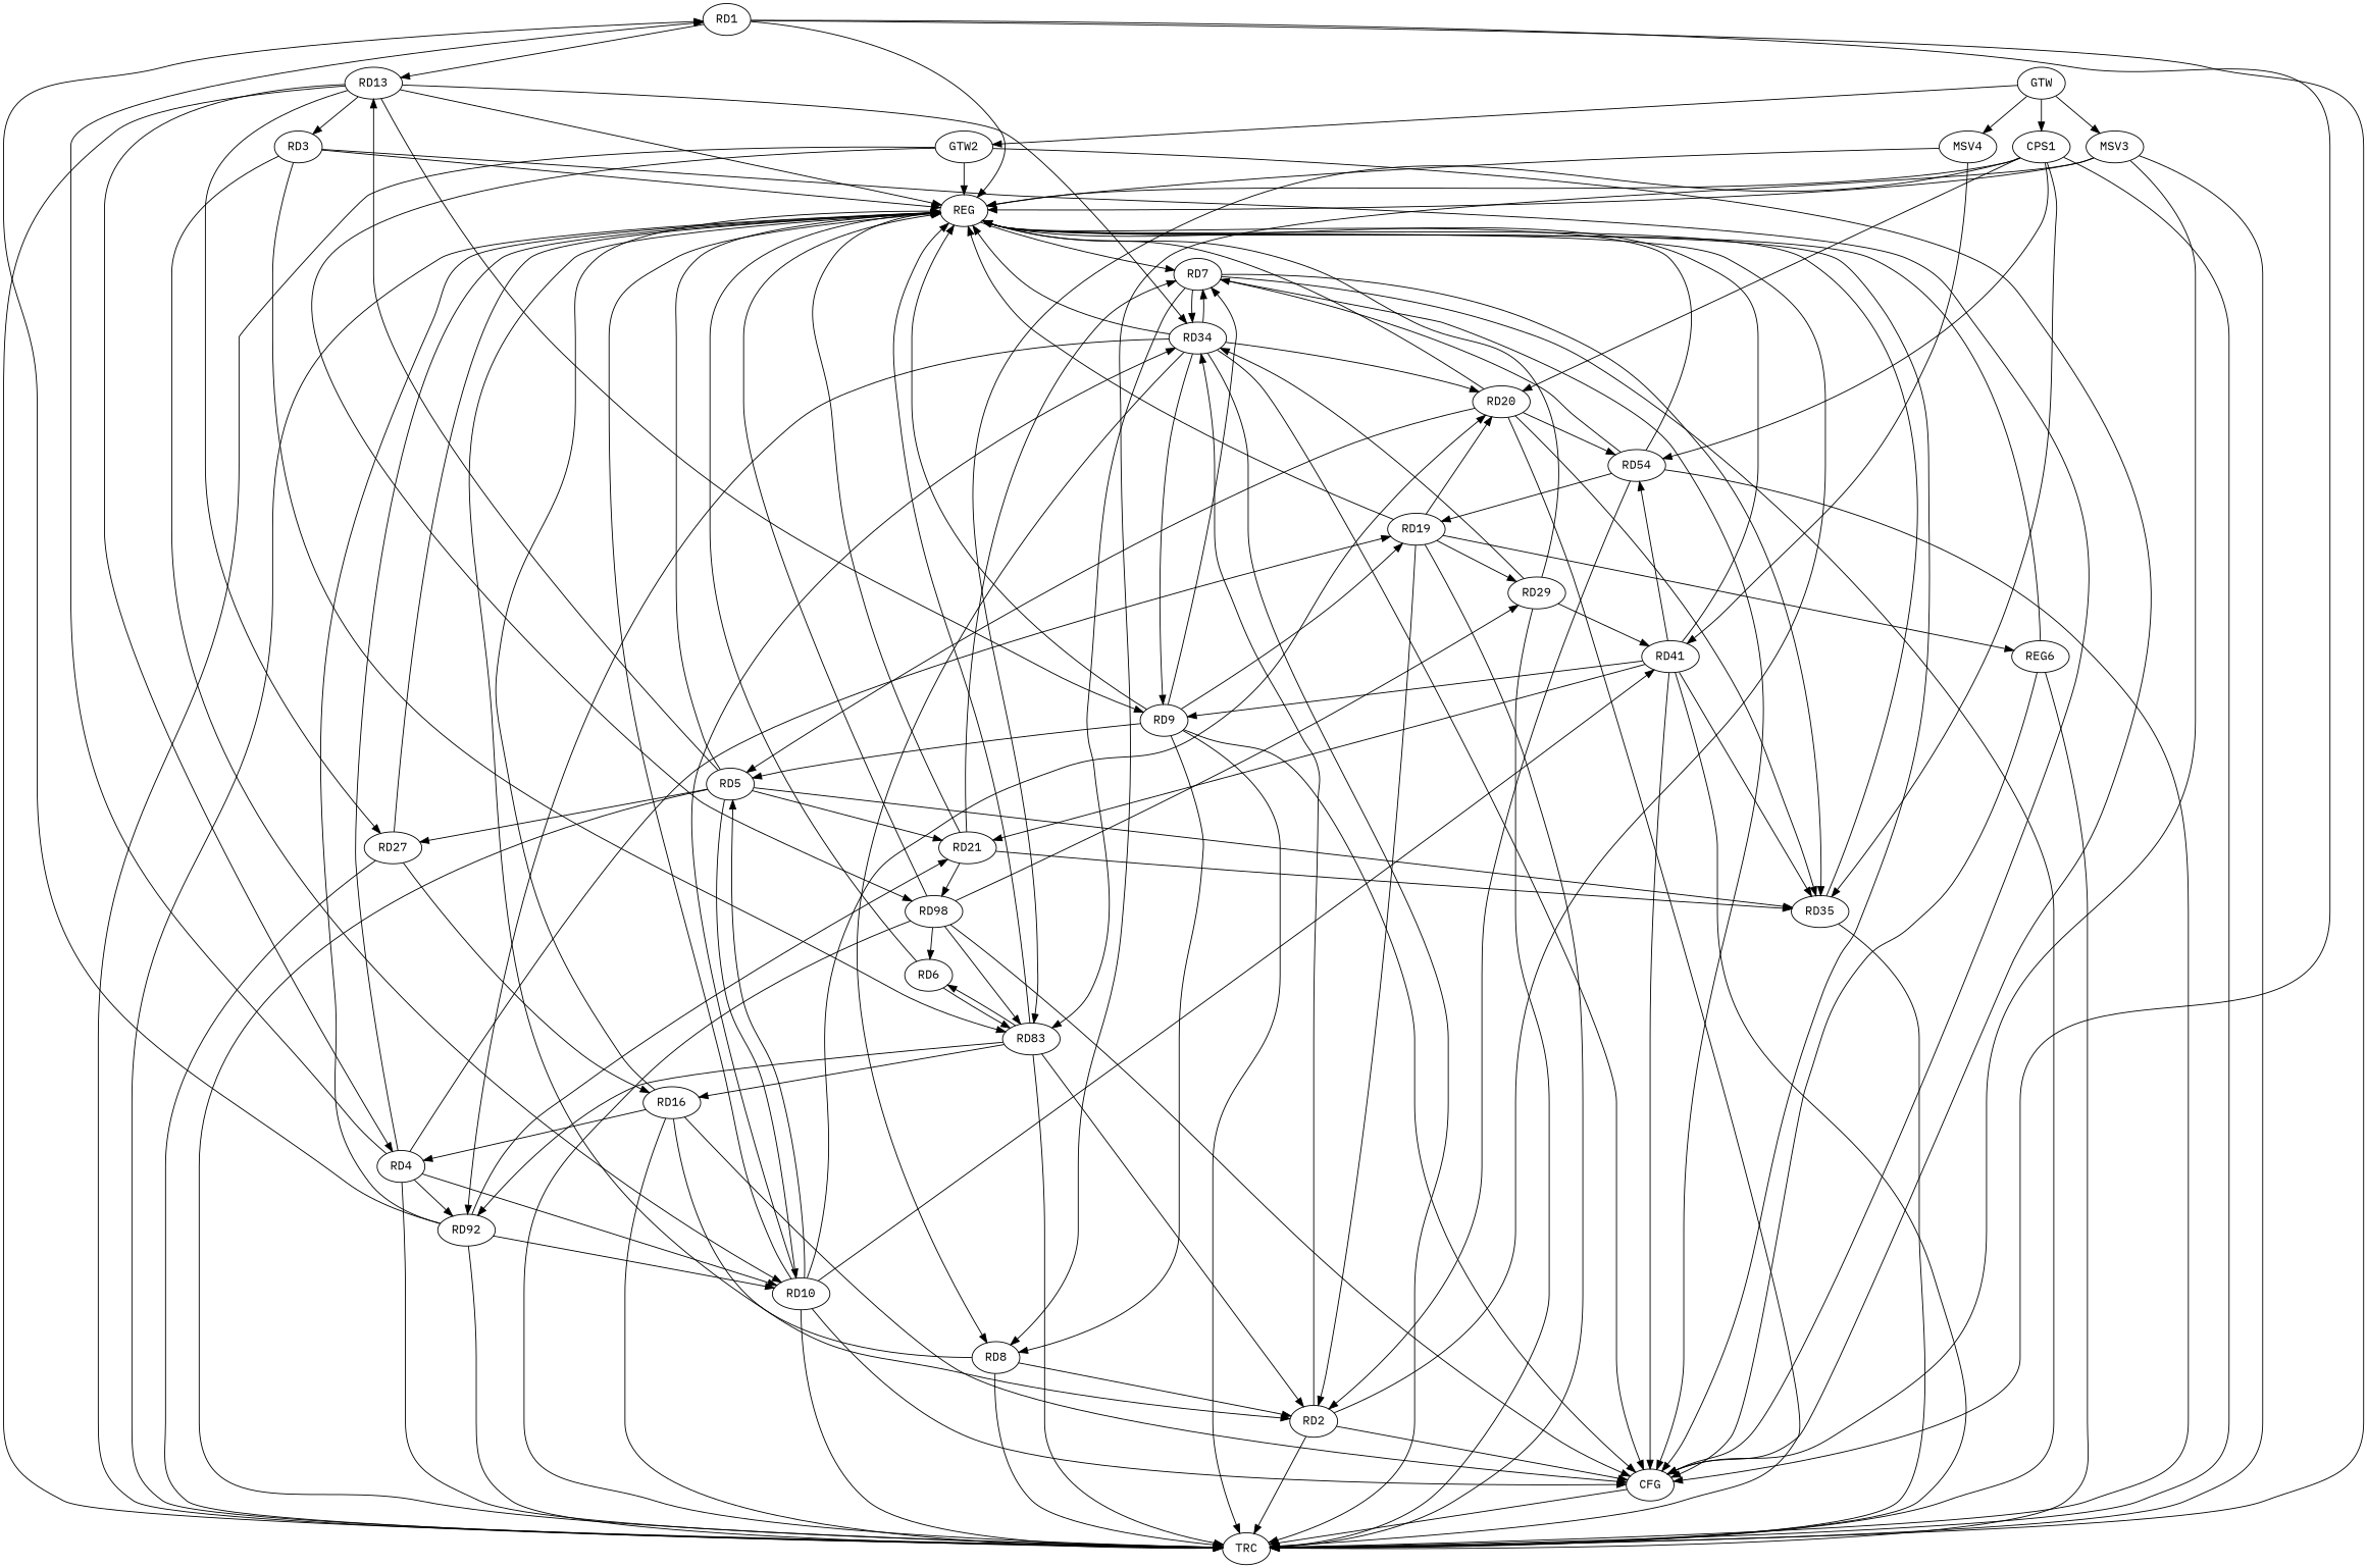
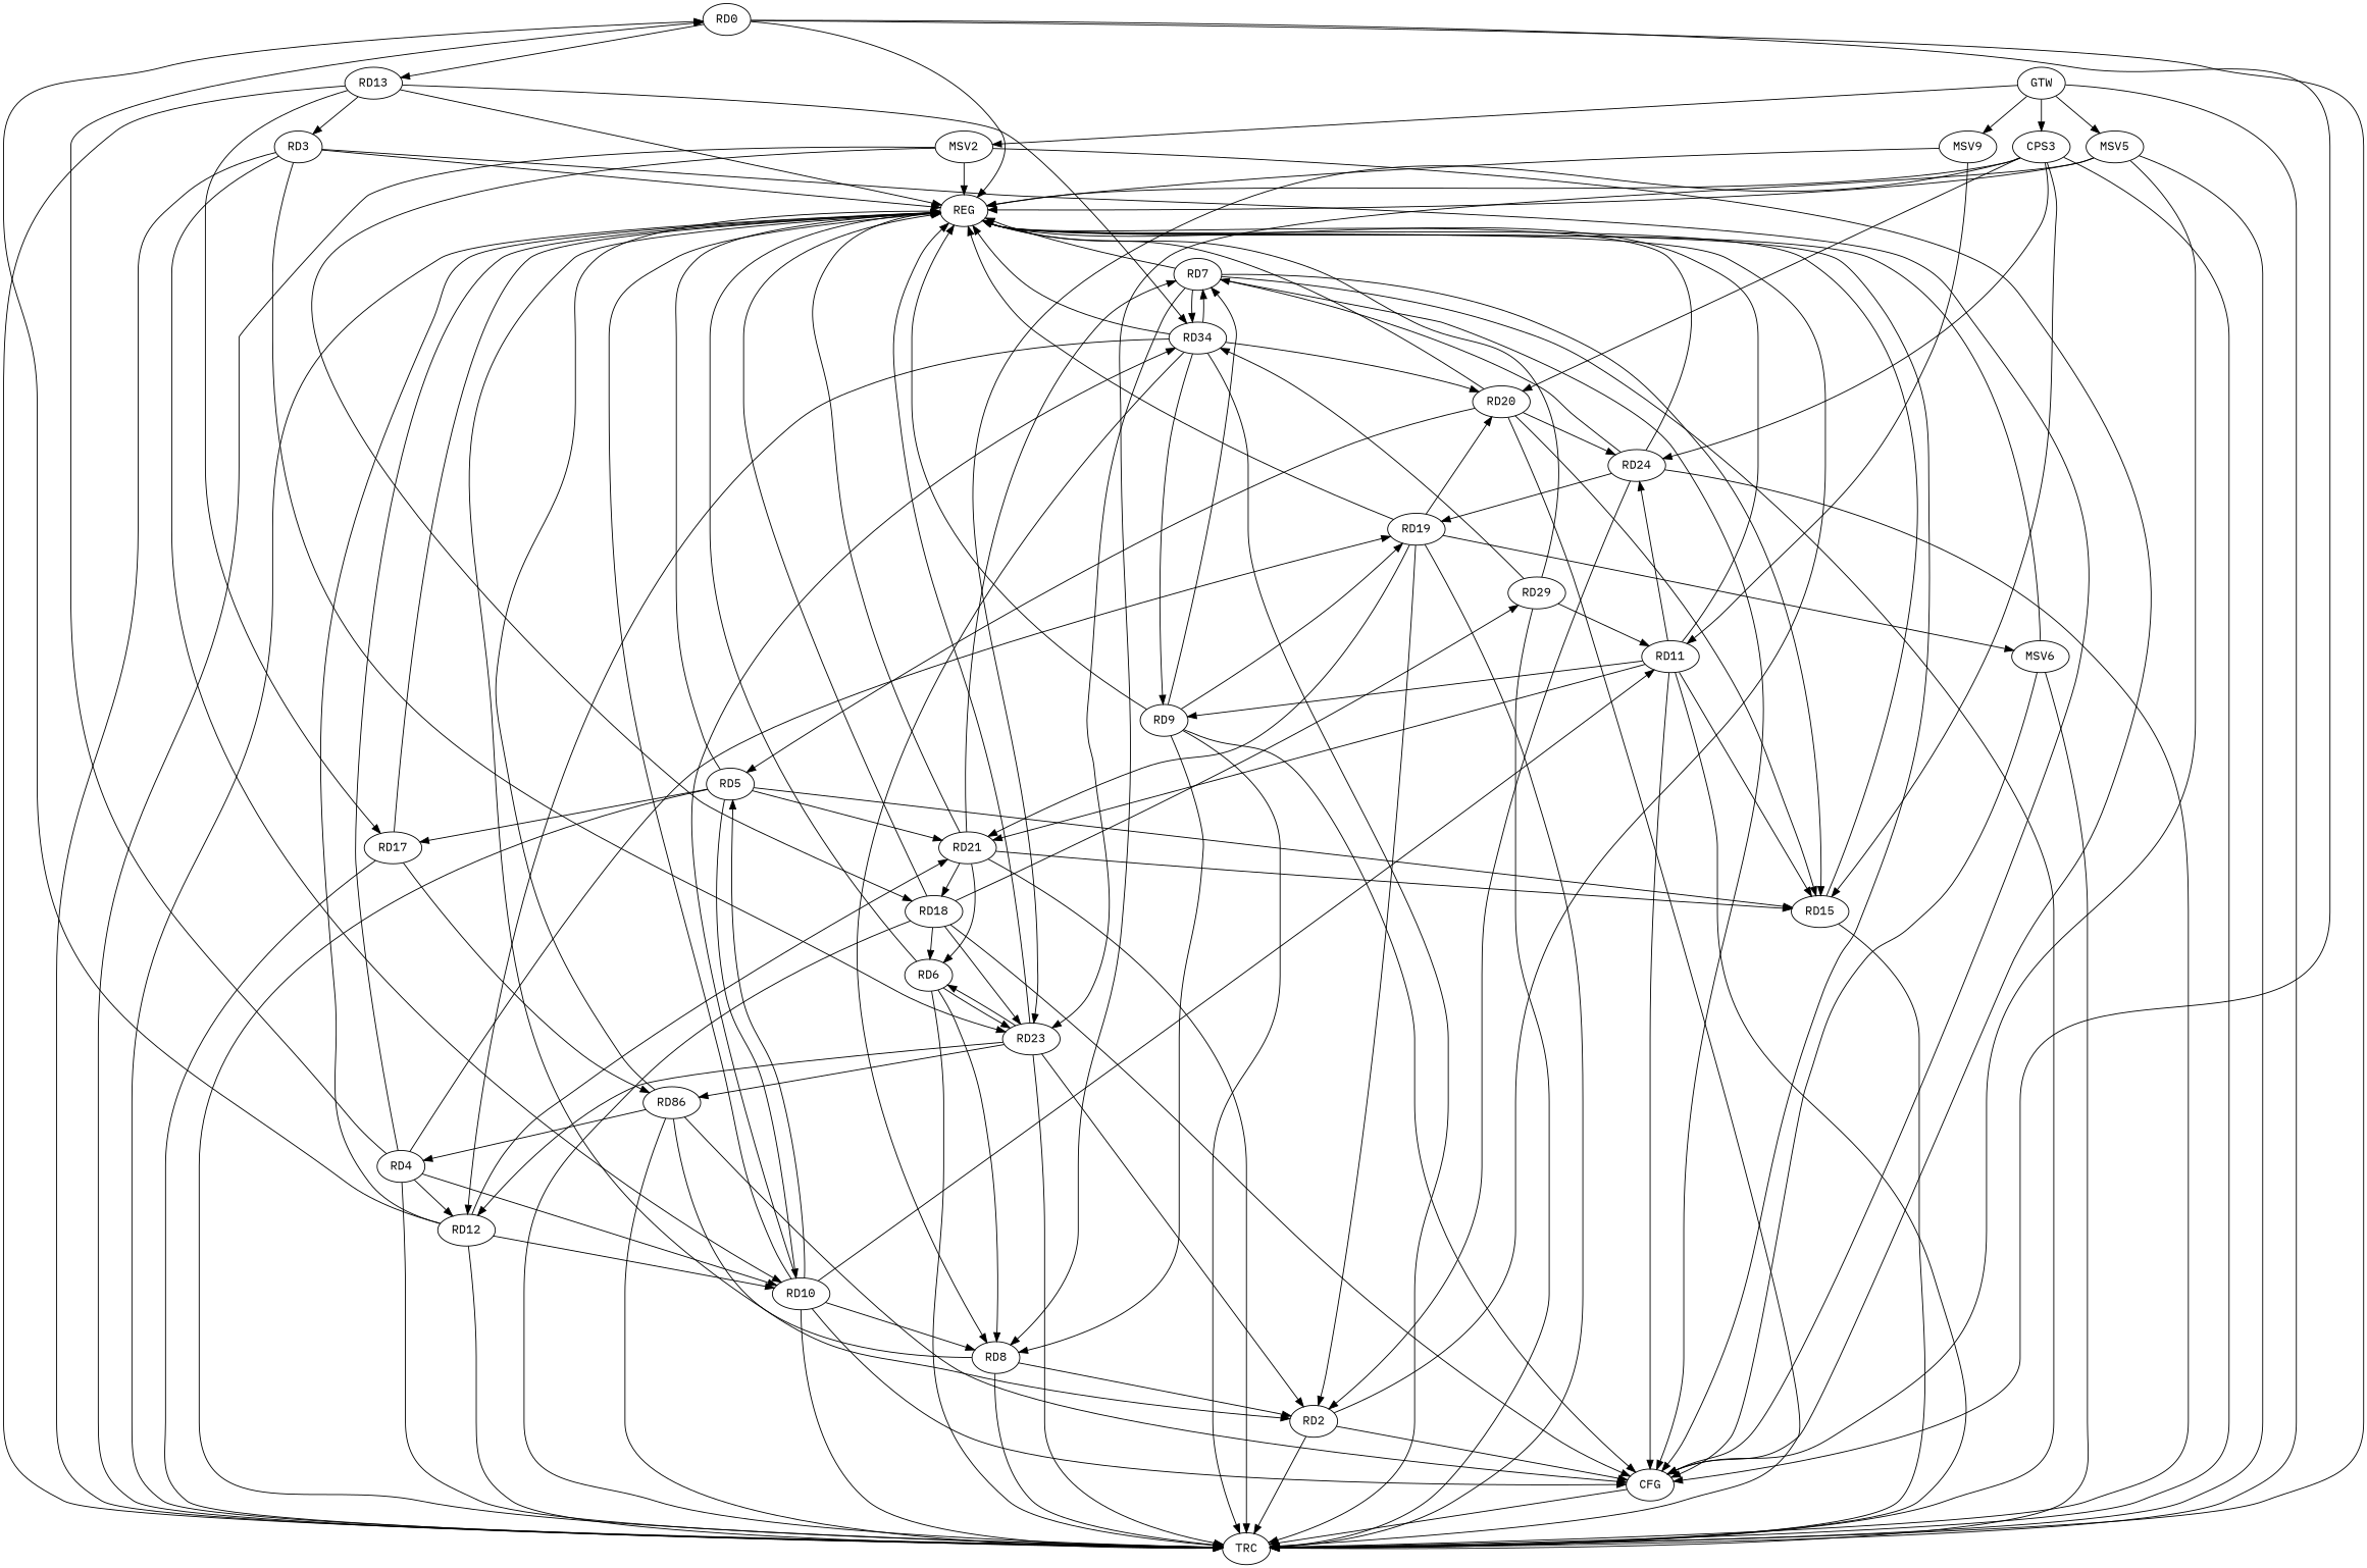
  strict digraph {
    fontname="IBM Plex Mono"
    node [fontname="IBM Plex Mono"]
    edge [fontname="IBM Plex Mono"]
-   n1 [label=RD1]
+   n1 [label=RD0]
    n2 [label=RD13]
    n3 [label=REG]
    n4 [label=CFG]
    n5 [label=TRC]
    n6 [label=RD34]
    n7 [label=RD3]
    n8 [label=RD4]
-   n9 [label=RD27]
+   n9 [label=RD17]
    n10 [label=RD9]
    n11 [label=RD2]
-   n12 [label=RD92]
+   n12 [label=RD12]
    n13 [label=RD8]
    n14 [label=RD7]
    n15 [label=RD20]
    n16 [label=RD10]
-   n17 [label=RD83]
+   n17 [label=RD23]
    n18 [label=RD5]
-   n19 [label=RD41]
+   n19 [label=RD11]
    n20 [label=RD6]
-   n21 [label=RD16]
+   n21 [label=RD86]
    n22 [label=RD19]
    n23 [label=RD21]
    n24 [label=RD29]
-   n25 [label=REG6]
-   n26 [label=RD35]
-   n27 [label=RD98]
-   n28 [label=RD54]
-   n29 [label=CPS1]
+   n25 [label=MSV6]
+   n26 [label=RD15]
+   n27 [label=RD18]
+   n28 [label=RD24]
+   n29 [label=CPS3]
    n30 [label=GTW]
-   n31 [label=GTW2]
-   n32 [label=MSV4]
-   n33 [label=MSV3]
+   n31 [label=MSV2]
+   n32 [label=MSV9]
+   n33 [label=MSV5]
    n1 -> n2
    n1 -> n3
    n1 -> n4
    n1 -> n5
    n2 -> n3
    n2 -> n5
    n2 -> n6
    n2 -> n7
-   n2 -> n8
    n2 -> n9
-   n2 -> n10
    n3 -> n4
    n4 -> n5
    n5 -> n3
    n6 -> n3
-   n6 -> n4
    n6 -> n5
    n6 -> n10
    n6 -> n12
    n6 -> n13
    n6 -> n14
    n6 -> n15
    n7 -> n3
    n7 -> n4
+   n7 -> n5
    n7 -> n16
    n7 -> n17
    n8 -> n1
    n8 -> n3
    n8 -> n5
    n8 -> n12
    n8 -> n16
    n8 -> n22
    n9 -> n3
    n9 -> n5
    n9 -> n21
    n10 -> n3
    n10 -> n4
    n10 -> n5
    n10 -> n13
    n10 -> n14
-   n10 -> n18
    n10 -> n22
    n11 -> n3
    n11 -> n4
    n11 -> n5
-   n11 -> n6
    n12 -> n1
    n12 -> n3
    n12 -> n5
    n12 -> n16
    n12 -> n23
    n13 -> n3
    n13 -> n5
    n13 -> n11
-   n3 -> n14
+   n14 -> n3
    n14 -> n4
    n14 -> n5
    n14 -> n6
    n14 -> n17
    n14 -> n26
    n15 -> n3
    n15 -> n5
    n15 -> n18
    n15 -> n26
    n15 -> n28
    n16 -> n3
    n16 -> n4
    n16 -> n5
    n16 -> n6
-   n16 -> n15
+   n16 -> n13
    n16 -> n18
    n16 -> n19
    n17 -> n3
    n17 -> n5
    n17 -> n11
    n17 -> n12
    n17 -> n20
    n17 -> n21
-   n18 -> n2
    n18 -> n3
    n18 -> n5
    n18 -> n9
    n18 -> n16
    n18 -> n23
    n18 -> n26
    n19 -> n3
    n19 -> n4
    n19 -> n5
    n19 -> n10
    n19 -> n23
    n19 -> n26
    n19 -> n28
    n20 -> n3
+   n20 -> n5
+   n20 -> n13
    n20 -> n17
    n21 -> n3
    n21 -> n4
    n21 -> n5
    n21 -> n8
    n21 -> n11
    n22 -> n3
    n22 -> n5
    n22 -> n11
    n22 -> n15
-   n22 -> n24
+   n22 -> n23
    n22 -> n25
    n23 -> n3
+   n23 -> n5
    n23 -> n14
+   n23 -> n20
    n23 -> n26
    n23 -> n27
    n24 -> n3
    n24 -> n5
    n24 -> n6
    n24 -> n19
    n25 -> n3
    n25 -> n4
    n25 -> n5
    n26 -> n3
    n26 -> n5
    n27 -> n3
    n27 -> n4
    n27 -> n5
    n27 -> n17
    n27 -> n20
    n27 -> n24
    n28 -> n3
    n28 -> n5
    n28 -> n11
    n28 -> n14
    n28 -> n22
    n29 -> n3
    n29 -> n5
    n29 -> n15
    n29 -> n17
    n29 -> n26
    n29 -> n28
+   n30 -> n5
    n30 -> n29
    n30 -> n31
    n30 -> n32
    n30 -> n33
    n31 -> n3
    n31 -> n4
    n31 -> n5
    n31 -> n27
    n32 -> n3
    n32 -> n19
    n33 -> n3
    n33 -> n4
    n33 -> n5
    n33 -> n13
  }
